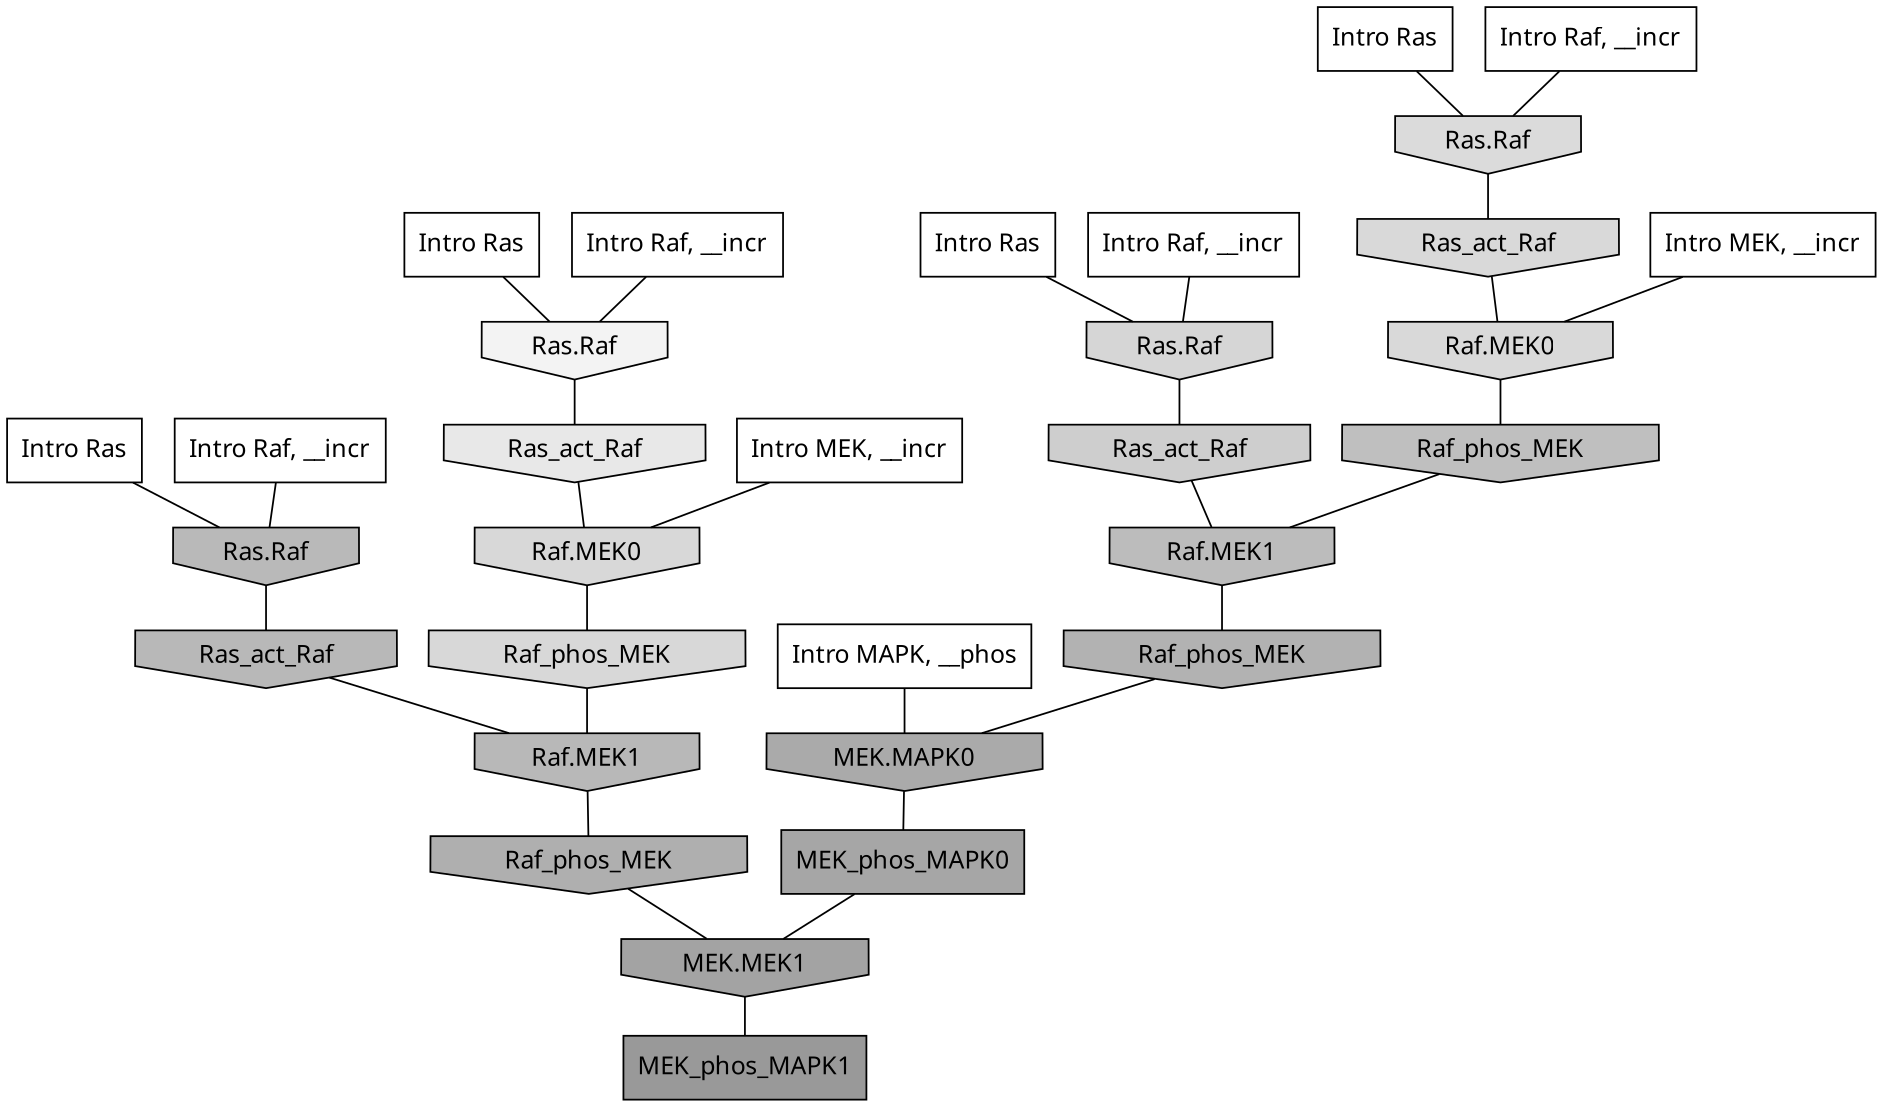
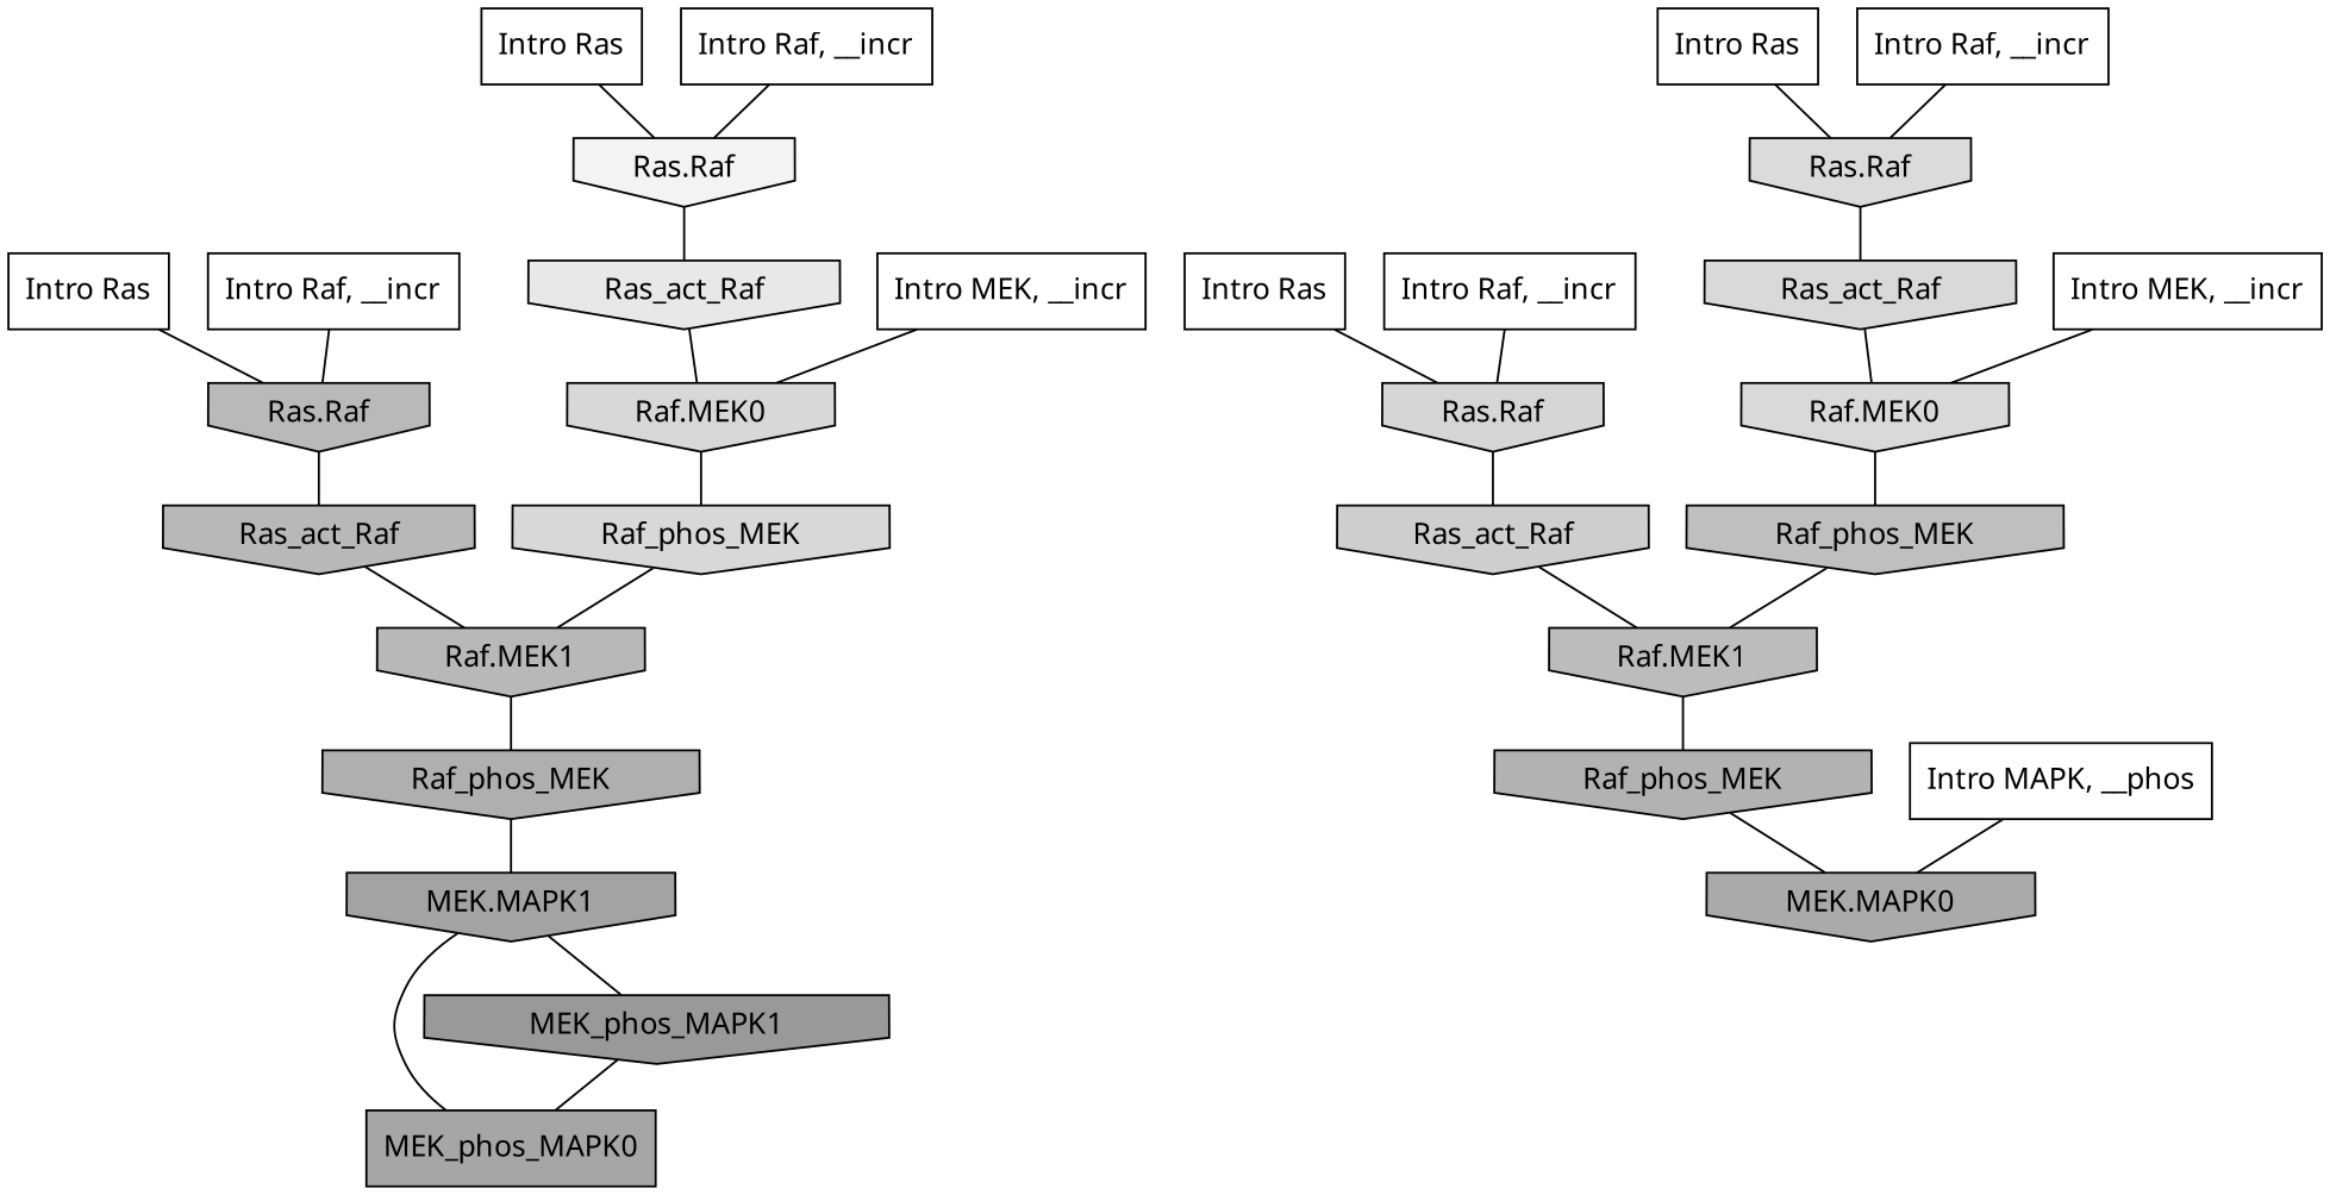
  digraph {
    rankdir=TB
    ranksep=0.30
    node [fillcolor="0.000 0.000 1.000" fontname="CMU Serif" shape=invhouse style=filled]
    edge [color="0.000 0.000 0.000" dir=none fontname="CMU Serif"]
    n1 [label="Intro Ras" shape=rectangle]
    n2 [fillcolor="0.000 0.000 0.723" label="Ras.Raf"]
    n3 [fillcolor="0.000 0.000 0.722" label=Ras_act_Raf]
    n4 [label="Intro Ras" shape=rectangle]
    n5 [fillcolor="0.000 0.000 0.953" label="Ras.Raf"]
    n6 [fillcolor="0.000 0.000 0.908" label=Ras_act_Raf]
    n7 [label="Intro Ras" shape=rectangle]
    n8 [fillcolor="0.000 0.000 0.838" label="Ras.Raf"]
    n9 [fillcolor="0.000 0.000 0.806" label=Ras_act_Raf]
    n10 [label="Intro Ras" shape=rectangle]
    n11 [fillcolor="0.000 0.000 0.857" label="Ras.Raf"]
    n12 [fillcolor="0.000 0.000 0.849" label=Ras_act_Raf]
    n13 [label="Intro Raf, __incr" shape=rectangle]
    n14 [label="Intro Raf, __incr" shape=rectangle]
    n15 [label="Intro Raf, __incr" shape=rectangle]
    n16 [label="Intro Raf, __incr" shape=rectangle]
    n17 [label="Intro MEK, __incr" shape=rectangle]
    n18 [fillcolor="0.000 0.000 0.844" label="Raf.MEK0"]
    n19 [fillcolor="0.000 0.000 0.844" label=Raf_phos_MEK]
    n20 [label="Intro MEK, __incr" shape=rectangle]
    n21 [fillcolor="0.000 0.000 0.849" label="Raf.MEK0"]
    n22 [fillcolor="0.000 0.000 0.749" label=Raf_phos_MEK]
    n23 [label="Intro MAPK, __phos" shape=rectangle]
    n24 [fillcolor="0.000 0.000 0.665" label="MEK.MAPK0"]
    n25 [fillcolor="0.000 0.000 0.652" label=MEK_phos_MAPK0 shape=box]
    n26 [fillcolor="0.000 0.000 0.735" label="Raf.MEK1"]
    n27 [fillcolor="0.000 0.000 0.722" label="Raf.MEK1"]
    n28 [fillcolor="0.000 0.000 0.685" label=Raf_phos_MEK]
    n29 [fillcolor="0.000 0.000 0.697" label=Raf_phos_MEK]
-   n30 [fillcolor="0.000 0.000 0.637" label="MEK.MEK1"]
-   n31 [fillcolor="0.000 0.000 0.600" label=MEK_phos_MAPK1 shape=box]
+   n30 [fillcolor="0.000 0.000 0.637" label="MEK.MAPK1"]
+   n31 [fillcolor="0.000 0.000 0.600" label=MEK_phos_MAPK1]
    n1 -> n2
    n2 -> n3
    n3 -> n27
    n4 -> n5
    n5 -> n6
    n6 -> n18
    n7 -> n8
    n8 -> n9
    n9 -> n26
    n10 -> n11
    n11 -> n12
    n12 -> n21
    n13 -> n11
    n14 -> n5
    n15 -> n8
    n16 -> n2
    n17 -> n18
    n18 -> n19
    n19 -> n27
    n20 -> n21
    n21 -> n22
    n22 -> n26
    n23 -> n24
-   n24 -> n25
+   n31 -> n25
    n25 -> n30
    n26 -> n29
    n27 -> n28
    n28 -> n30
    n29 -> n24
    n30 -> n31
  }
